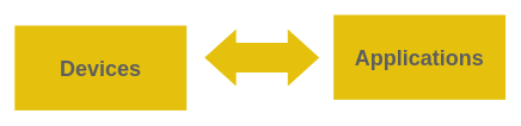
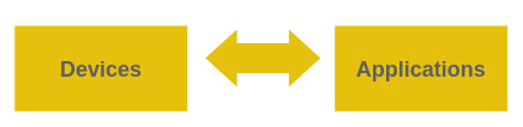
  <mxCell id="0" />
  <mxCell id="1" parent="0" />
  <mxCell id="2" value="&lt;font data-font-src=&quot;https://fonts.googleapis.com/css?family=Architects+Daughter&quot; style=&quot;font-size: 30px;&quot;&gt;&lt;b style=&quot;&quot;&gt;Devices&lt;/b&gt;&lt;/font&gt;" style="rounded=0;whiteSpace=wrap;html=1;fillColor=#e5c10e;strokeColor=none;fontFamily=Helvetica;fontSize=30;strokeWidth=5;sketch=0;fontColor=#5D5E61;labelBackgroundColor=none;labelBorderColor=none;" vertex="1" parent="1"><mxGeometry x="20" y="35" width="240" height="119" as="geometry" /></mxCell>
- <mxCell id="3" value="&lt;font data-font-src=&quot;https://fonts.googleapis.com/css?family=Architects+Daughter&quot; color=&quot;#5d5e61&quot; style=&quot;font-size: 30px;&quot;&gt;&lt;b style=&quot;&quot;&gt;Applications&lt;/b&gt;&lt;/font&gt;" style="rounded=0;whiteSpace=wrap;html=1;fillColor=#e5c10e;strokeColor=none;fontFamily=Helvetica;fontSize=30;sketch=0;shadow=0;glass=0;strokeWidth=5;" vertex="1" parent="1"><mxGeometry x="465" y="20" width="240" height="119" as="geometry" /></mxCell>
+ <mxCell id="3" value="&lt;font data-font-src=&quot;https://fonts.googleapis.com/css?family=Architects+Daughter&quot; color=&quot;#5d5e61&quot; style=&quot;font-size: 30px;&quot;&gt;&lt;b style=&quot;&quot;&gt;Applications&lt;/b&gt;&lt;/font&gt;" style="rounded=0;whiteSpace=wrap;html=1;fillColor=#e5c10e;strokeColor=none;fontFamily=Helvetica;fontSize=30;sketch=0;shadow=0;glass=0;strokeWidth=5;" vertex="1" parent="1"><mxGeometry x="465" y="35" width="240" height="119" as="geometry" /></mxCell>
  <mxCell id="4" value="" style="shape=doubleArrow;whiteSpace=wrap;html=1;strokeColor=none;fillColor=#e5c10e;arrowWidth=0.52;arrowSize=0.275;strokeWidth=5;sketch=0;fontColor=#5D5E61;" vertex="1" parent="1"><mxGeometry x="285" y="40" width="160" height="80" as="geometry" /></mxCell>
